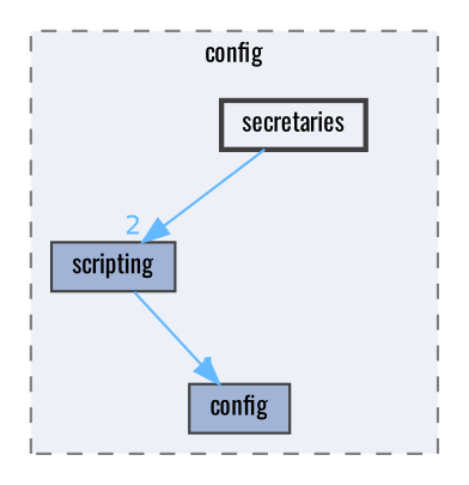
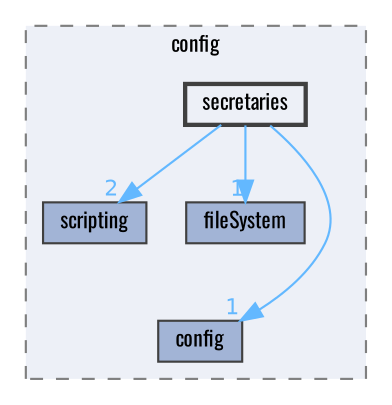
  digraph {
    compound=true
    fontname=Oswald
    node [color=grey25 fillcolor="#a2b4d6" fontname=Oswald fontsize=10 shape=box style=filled]
    edge [color=steelblue1 fontcolor=steelblue1 fontname=Oswald fontsize=10 headlabel=1 labeldistance=1.5 labelfontname=Helvetica labelfontsize=10]
    n1 [height=0.2 label=scripting width=0.4]
+   n2 [height=0.2 label=fileSystem width=0.4]
    n3 [height=0.2 label=config width=0.4]
    n4 [fillcolor="#edf0f7" height=0.2 label=secretaries style="filled,bold" width=0.4]
    subgraph cluster_1 {
      bgcolor="#edf0f7"
      fontsize=10
      label=config
      pencolor=grey50
      style="filled,dashed"
      n1
+     n2
      n3
      n4
    }
    n4 -> n1 [headlabel=2]
-   n1 -> n3
+   n4 -> n2
+   n4 -> n3
  }
